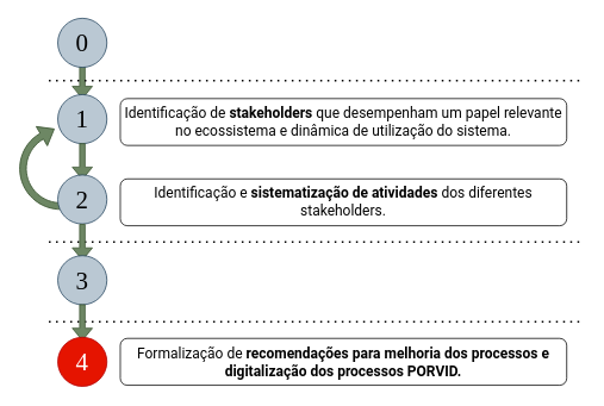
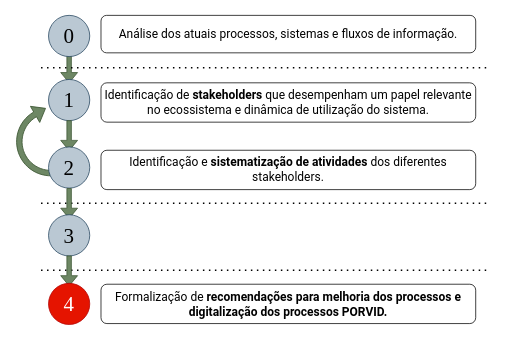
  <mxCell id="0" />
  <mxCell id="1" parent="0" />
  <mxCell id="2" value="" style="html=1;shadow=0;dashed=0;align=center;verticalAlign=middle;shape=mxgraph.arrows2.uTurnArrow;dy=3.65;arrowHead=24.79;dx2=16.1;fontSize=16;fillColor=#6d8764;strokeColor=#3A5431;rotation=-30;fontColor=#ffffff;" parent="1" vertex="1"><mxGeometry x="20" y="152.5" width="20" height="100" as="geometry" /></mxCell>
  <mxCell id="3" value="" style="shape=singleArrow;direction=south;whiteSpace=wrap;html=1;fontSize=16;align=center;fillColor=#6d8764;strokeColor=#3A5431;arrowWidth=0.267;arrowSize=0.342;fontColor=#ffffff;" parent="1" vertex="1"><mxGeometry x="76.25" y="70" width="22.5" height="40" as="geometry" /></mxCell>
  <mxCell id="4" value="0" style="ellipse;whiteSpace=wrap;html=1;aspect=fixed;fontSize=28;align=center;fillColor=#bac8d3;strokeColor=#23445d;verticalAlign=middle;fontFamily=Cairo;fontSource=https%3A%2F%2Ffonts.googleapis.com%2Fcss%3Ffamily%3DCairo;" parent="1" vertex="1"><mxGeometry x="60" y="20" width="55" height="55" as="geometry" /></mxCell>
  <mxCell id="5" value="" style="endArrow=none;dashed=1;html=1;dashPattern=1 3;strokeWidth=2;fontSize=17;" parent="1" edge="1"><mxGeometry width="50" height="50" relative="1" as="geometry"><mxPoint x="50" y="89.9" as="sourcePoint" /><mxPoint x="650" y="89.9" as="targetPoint" /></mxGeometry></mxCell>
  <mxCell id="6" value="" style="endArrow=none;dashed=1;html=1;dashPattern=1 3;strokeWidth=2;fontSize=17;" parent="1" edge="1"><mxGeometry width="50" height="50" relative="1" as="geometry"><mxPoint x="50" y="360" as="sourcePoint" /><mxPoint x="650" y="360" as="targetPoint" /></mxGeometry></mxCell>
+ <mxCell id="7" value="Análise dos atuais processos, sistemas e fluxos de informação." style="rounded=1;whiteSpace=wrap;html=1;fontSize=16;align=center;fontFamily=Roboto;fontSource=https%3A%2F%2Ffonts.googleapis.com%2Fcss%3Ffamily%3DRoboto;" parent="1" vertex="1"><mxGeometry x="130" y="20" width="500" height="50" as="geometry" /></mxCell>
  <mxCell id="8" value="Identificação de &lt;b&gt;stakeholders&lt;/b&gt; que desempenham um papel relevante no ecossistema e dinâmica de utilização do sistema." style="rounded=1;whiteSpace=wrap;html=1;fontSize=16;align=center;fontFamily=Roboto;fontSource=https%3A%2F%2Ffonts.googleapis.com%2Fcss%3Ffamily%3DRoboto;" parent="1" vertex="1"><mxGeometry x="130" y="110" width="500" height="52.5" as="geometry" /></mxCell>
  <mxCell id="9" value="Identificação e &lt;b&gt;sistematização de atividades&lt;/b&gt;&amp;nbsp;dos diferentes stakeholders." style="rounded=1;whiteSpace=wrap;html=1;fontSize=16;align=center;fontFamily=Roboto;fontSource=https%3A%2F%2Ffonts.googleapis.com%2Fcss%3Ffamily%3DRoboto;" parent="1" vertex="1"><mxGeometry x="130" y="200" width="500" height="52.5" as="geometry" /></mxCell>
  <mxCell id="10" value="Formalização de &lt;b&gt;recomendações para melhoria dos processos e digitalização dos processos PORVID.&lt;/b&gt;" style="rounded=1;whiteSpace=wrap;html=1;fontSize=16;align=center;fontFamily=Roboto;fontSource=https%3A%2F%2Ffonts.googleapis.com%2Fcss%3Ffamily%3DRoboto;" parent="1" vertex="1"><mxGeometry x="130" y="378.75" width="500" height="52.5" as="geometry" /></mxCell>
  <mxCell id="11" value="" style="endArrow=none;dashed=1;html=1;dashPattern=1 3;strokeWidth=2;fontSize=17;" parent="1" edge="1"><mxGeometry width="50" height="50" relative="1" as="geometry"><mxPoint x="50" y="270.76" as="sourcePoint" /><mxPoint x="650" y="270.76" as="targetPoint" /></mxGeometry></mxCell>
  <mxCell id="12" value="1" style="ellipse;whiteSpace=wrap;html=1;aspect=fixed;fontSize=28;align=center;fillColor=#bac8d3;strokeColor=#23445d;verticalAlign=middle;fontFamily=Cairo;fontSource=https%3A%2F%2Ffonts.googleapis.com%2Fcss%3Ffamily%3DCairo;" parent="1" vertex="1"><mxGeometry x="60" y="105.5" width="55" height="55" as="geometry" /></mxCell>
  <mxCell id="13" value="" style="shape=singleArrow;direction=south;whiteSpace=wrap;html=1;fontSize=16;align=center;fillColor=#6d8764;strokeColor=#3A5431;arrowWidth=0.267;arrowSize=0.342;fontColor=#ffffff;" parent="1" vertex="1"><mxGeometry x="76.25" y="160.5" width="22.5" height="40" as="geometry" /></mxCell>
  <mxCell id="14" value="2" style="ellipse;whiteSpace=wrap;html=1;aspect=fixed;fontSize=28;align=center;fillColor=#bac8d3;strokeColor=#23445d;verticalAlign=middle;fontFamily=Cairo;fontSource=https%3A%2F%2Ffonts.googleapis.com%2Fcss%3Ffamily%3DCairo;" parent="1" vertex="1"><mxGeometry x="60" y="195.5" width="55" height="55" as="geometry" /></mxCell>
  <mxCell id="15" value="" style="shape=singleArrow;direction=south;whiteSpace=wrap;html=1;fontSize=16;align=center;fillColor=#6d8764;strokeColor=#3A5431;arrowWidth=0.267;arrowSize=0.342;fontColor=#ffffff;" parent="1" vertex="1"><mxGeometry x="76.25" y="251" width="22.5" height="40" as="geometry" /></mxCell>
  <mxCell id="16" value="3" style="ellipse;whiteSpace=wrap;html=1;aspect=fixed;fontSize=28;align=center;fillColor=#bac8d3;strokeColor=#23445d;verticalAlign=middle;fontFamily=Cairo;fontSource=https%3A%2F%2Ffonts.googleapis.com%2Fcss%3Ffamily%3DCairo;" parent="1" vertex="1"><mxGeometry x="60" y="286" width="55" height="55" as="geometry" /></mxCell>
  <mxCell id="17" value="" style="shape=singleArrow;direction=south;whiteSpace=wrap;html=1;fontSize=16;align=center;fillColor=#6d8764;strokeColor=#3A5431;arrowWidth=0.267;arrowSize=0.342;fontColor=#ffffff;" parent="1" vertex="1"><mxGeometry x="76.25" y="341" width="22.5" height="40" as="geometry" /></mxCell>
  <mxCell id="18" value="4" style="ellipse;whiteSpace=wrap;html=1;aspect=fixed;fontSize=28;align=center;fillColor=#e51400;strokeColor=#B20000;verticalAlign=middle;fontFamily=Cairo;fontSource=https%3A%2F%2Ffonts.googleapis.com%2Fcss%3Ffamily%3DCairo;fontColor=#ffffff;" parent="1" vertex="1"><mxGeometry x="60" y="377.5" width="55" height="55" as="geometry" /></mxCell>
